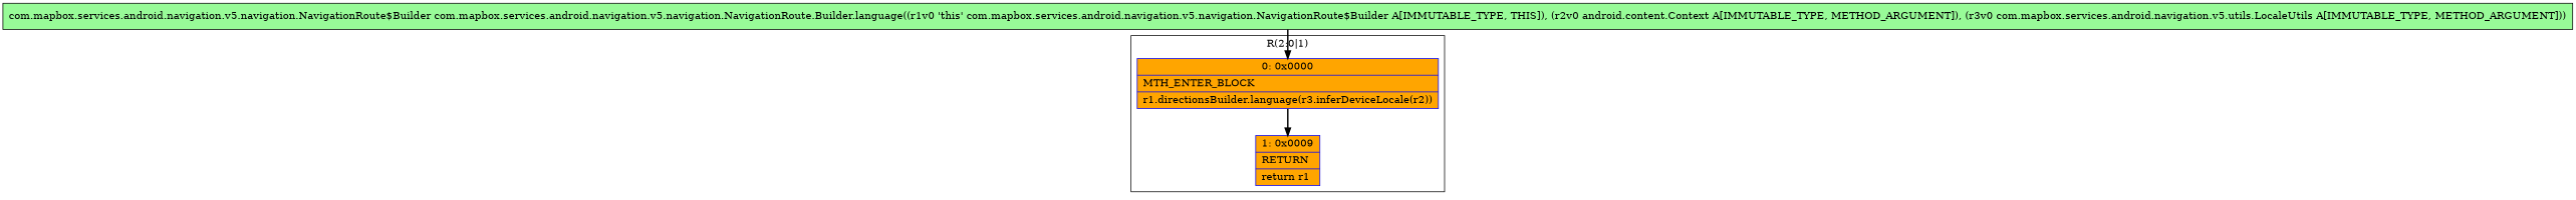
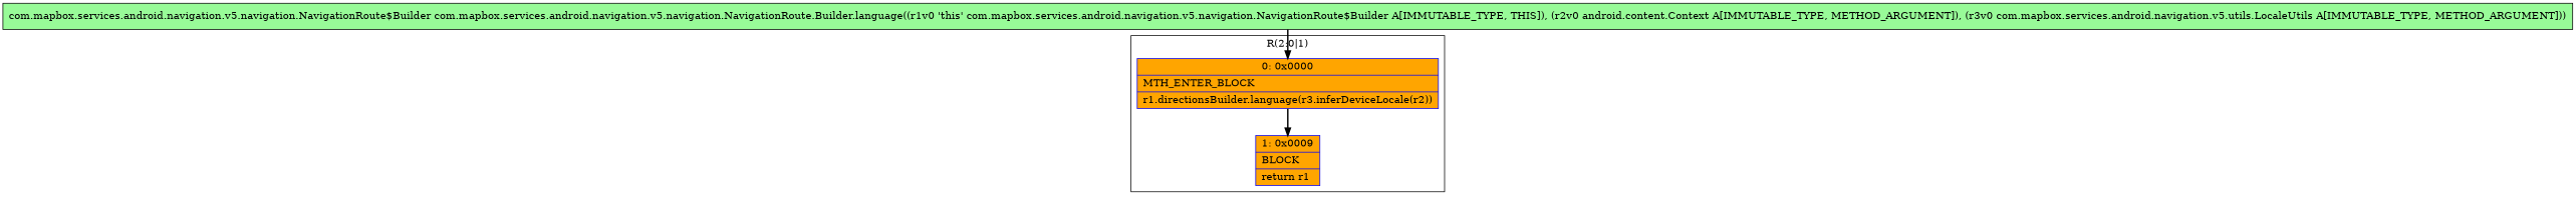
  digraph {
    node [color=blue shape=record style=filled fillcolor=orange]
    edge [style=bold]
    n1 [label="{0\:\ 0x0000|MTH_ENTER_BLOCK\l|r1.directionsBuilder.language(r3.inferDeviceLocale(r2))\l}"]
-   n2 [label="{1\:\ 0x0009|RETURN\l|return r1\l}"]
+   n2 [label="{1\:\ 0x0009|BLOCK\l|return r1\l}"]
    n3 [label="{com.mapbox.services.android.navigation.v5.navigation.NavigationRoute$Builder com.mapbox.services.android.navigation.v5.navigation.NavigationRoute.Builder.language((r1v0 'this' com.mapbox.services.android.navigation.v5.navigation.NavigationRoute$Builder A[IMMUTABLE_TYPE, THIS]), (r2v0 android.content.Context A[IMMUTABLE_TYPE, METHOD_ARGUMENT]), (r3v0 com.mapbox.services.android.navigation.v5.utils.LocaleUtils A[IMMUTABLE_TYPE, METHOD_ARGUMENT])) }" fillcolor=palegreen color=""]
    subgraph cluster_1 {
      label="R(2:0|1)"
      n1
      n2
    }
    n1 -> n2
    n3 -> n1
  }
